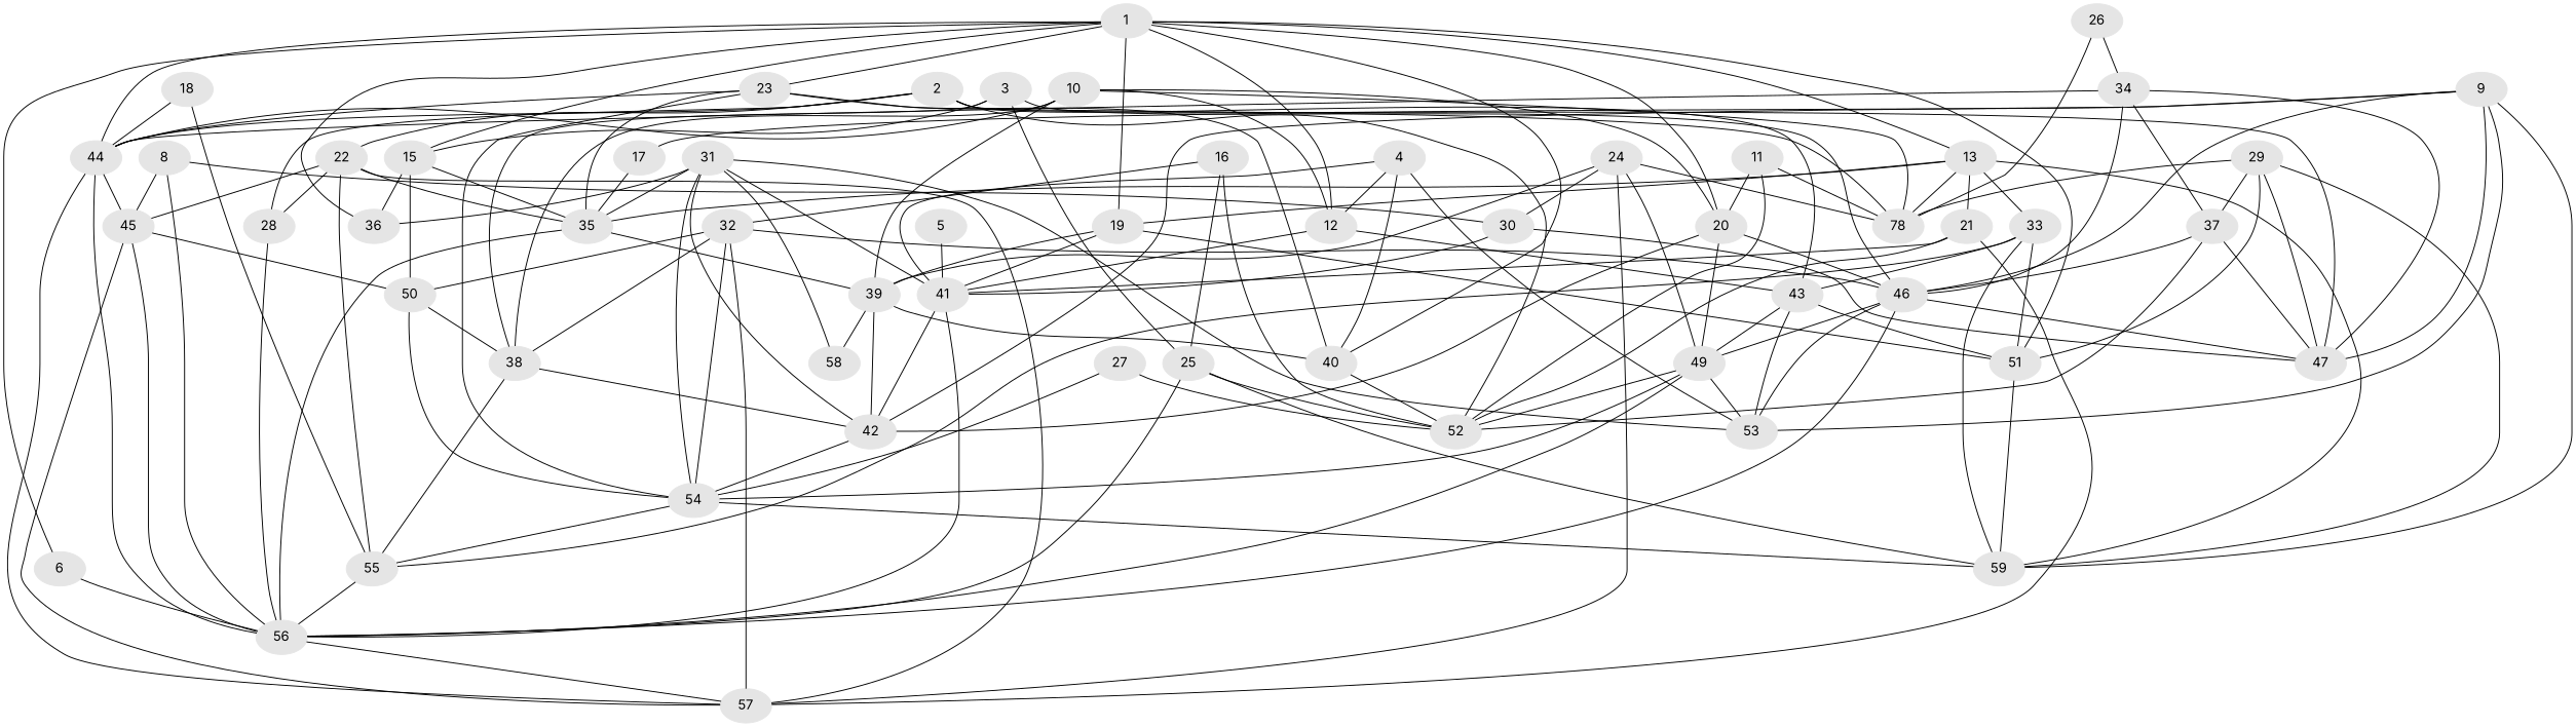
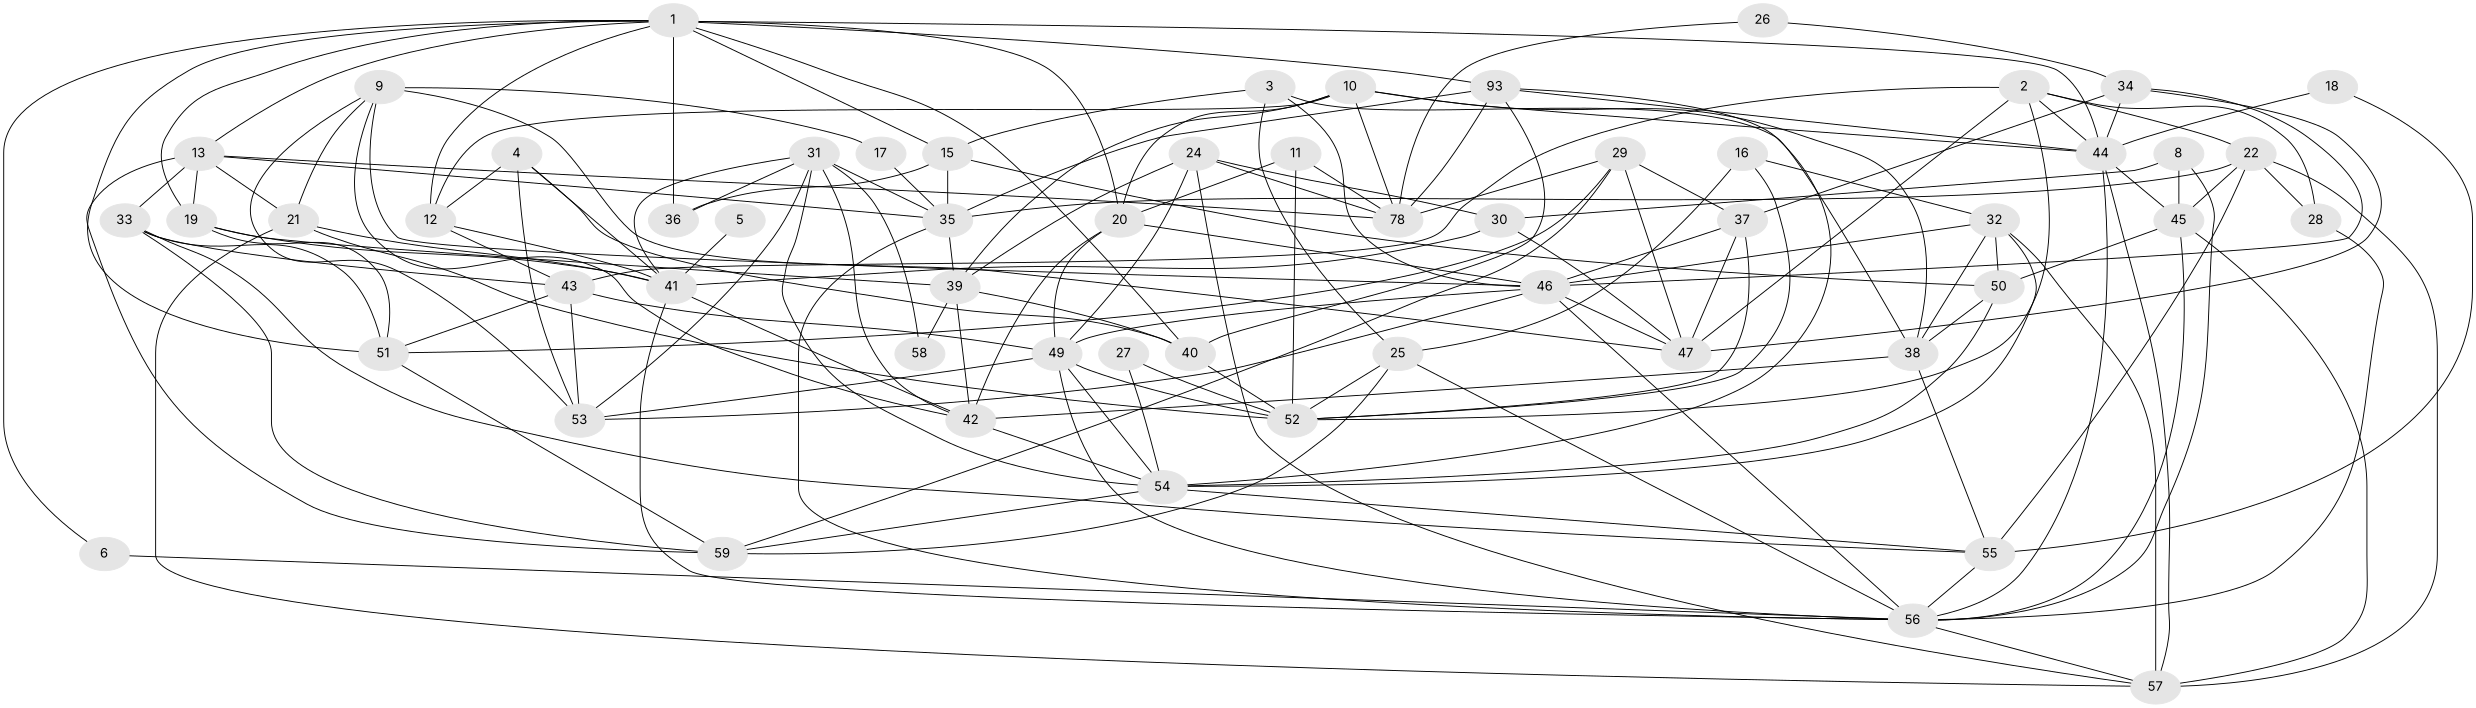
  graph {
    fontname=Inter
    node [color=gray90 fontname=Inter style=filled]
    edge [fontname=Inter weight=1.0]
    1
    6
    12
    13
    15
    19
    20
-   23
+   23 [label=93]
    36
    40
    44
    51
    56
    43
    41
    59
    n17 [label=78]
    21
    33
    35
    50
    39
    46
    42
    49
    54
    52
    45
    57
    2
    22
    28
    47
    55
    53
    3
    25
    38
    4
    5
    37
    8
    30
    9
    17
    10
    58
    11
    16
    32
    18
    24
    26
    34
    27
    29
    31
    1 -- 6
    1 -- 12
    1 -- 13
    1 -- 15
    1 -- 19
    1 -- 20
    1 -- 23
    1 -- 36
    1 -- 40
    1 -- 44
    1 -- 51
    6 -- 56 [weight=2.0]
    12 -- 43 [weight=2.0]
    12 -- 41
    13 -- 19
    13 -- 59
    13 -- n17
    13 -- 21
    13 -- 33
    13 -- 35
    15 -- 36
    15 -- 35
    15 -- 50
    19 -- 51
    19 -- 41
    19 -- 39
    20 -- 46
    20 -- 42
    20 -- 49
    23 -- 40
    23 -- 44
    23 -- n17
    23 -- 35
    23 -- 54
    40 -- 52
    44 -- 56
    44 -- 45
    44 -- 57
    51 -- 59
    56 -- 57
    43 -- 51
    43 -- 49
    43 -- 53
    41 -- 56
    41 -- 42
    21 -- 41
    21 -- 52
    21 -- 57
    33 -- 51
    33 -- 43
    33 -- 59
    33 -- 55
    35 -- 56
    35 -- 39
    50 -- 54
    50 -- 38 [weight=2.0]
    39 -- 40
    39 -- 42
    39 -- 58
    46 -- 56
    46 -- 49
    46 -- 47
    46 -- 53
    42 -- 54
    49 -- 56
    49 -- 54
    49 -- 52
    49 -- 53
    54 -- 59
    54 -- 55
    45 -- 56
    45 -- 50
    45 -- 57
    2 -- 44
    2 -- 43
    2 -- 52
    2 -- 22
    2 -- 28
    2 -- 47 [weight=2.0]
    22 -- 35
    22 -- 45
    22 -- 57
    22 -- 28
    22 -- 55
    28 -- 56
    55 -- 56
    3 -- 15
    3 -- 46
    3 -- 25
    3 -- 38
    25 -- 56
    25 -- 59
    25 -- 52
    38 -- 42
    38 -- 55
    4 -- 12
    4 -- 40
    4 -- 41
    4 -- 53
    5 -- 41 [weight=2.0]
    37 -- 46
    37 -- 52
    37 -- 47
    8 -- 56
    8 -- 45
    8 -- 30
    30 -- 41 [weight=2.0]
    30 -- 47
-   9 -- 59
+   9 -- 21
    9 -- 46
    9 -- 42
    9 -- 47 [weight=2.0]
    9 -- 53
    9 -- 17
    17 -- 35
    10 -- 12
    10 -- 20
    10 -- 44
    10 -- n17
    10 -- 39
    10 -- 38
    11 -- 20
    11 -- n17
    11 -- 52
    16 -- 52
    16 -- 25
    16 -- 32
    32 -- 50
    32 -- 46
    32 -- 54
    32 -- 57
    32 -- 38
    18 -- 44
    18 -- 55
    24 -- n17
    24 -- 39
    24 -- 49
    24 -- 57
    24 -- 30
    26 -- n17
    26 -- 34
    34 -- 44
    34 -- 46
    34 -- 47
    34 -- 37
    27 -- 54
    27 -- 52
    29 -- 51
    29 -- 59
    29 -- n17 [weight=2.0]
    29 -- 47
    29 -- 37
    31 -- 36
    31 -- 41
    31 -- 35
    31 -- 42
    31 -- 54
    31 -- 53
    31 -- 58
  }
